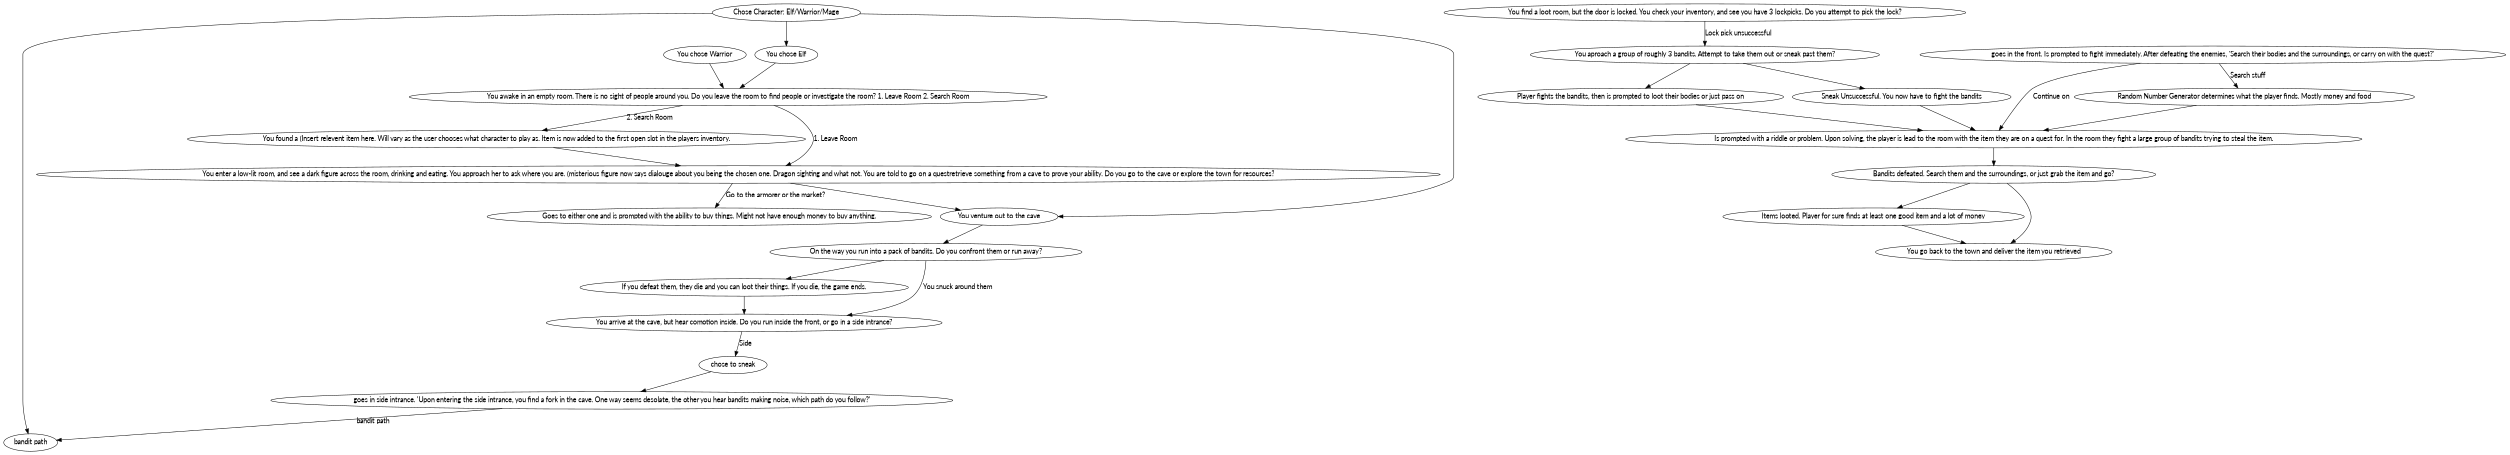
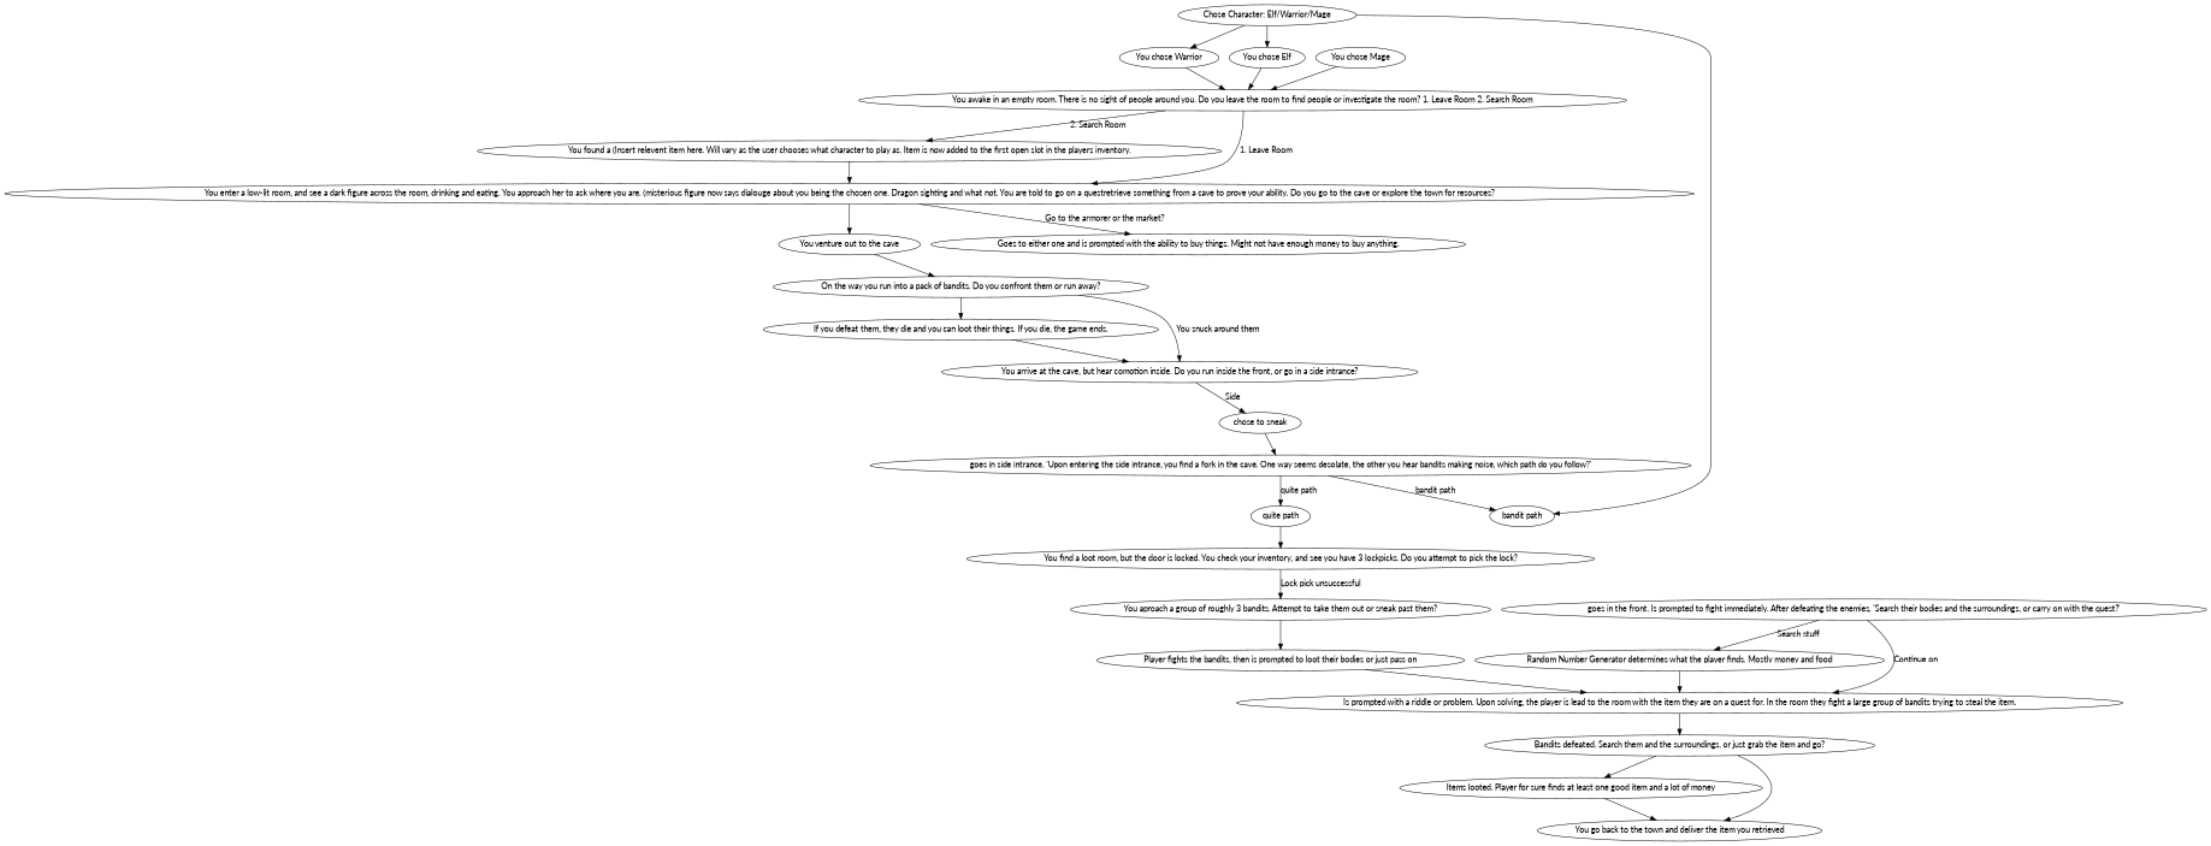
  digraph {
    fontname=Lato
    node [fontname=Lato]
    edge [fontname=Lato]
    n1 [label="Chose Character: Elf/Warrior/Mage"]
    n2 [label="You chose Elf"]
    n3 [label="You chose Warrior"]
    n4 [label="bandit path"]
    n5 [label="You awake in an empty room. There is no sight of people around you. Do you leave the room to find people or investigate the room? 1. Leave Room 2. Search Room"]
+   n6 [label="You chose Mage"]
    n7 [label="You found a (Insert relevent item here. Will vary as the user chooses what character to play as. Item is now added to the first open slot in the players inventory."]
    n8 [label="You enter a low-lit room, and see a dark figure across the room, drinking and eating. You approach her to ask where you are. (misterious figure now says dialouge about you being the chosen one. Dragon sighting and what not. You are told to go on a questretrieve something from a cave to prove your ability. Do you go to the cave or explore the town for resources?"]
    n9 [label="Goes to either one and is prompted with the ability to buy things. Might not have enough money to buy anything."]
    n10 [label="You venture out to the cave"]
    n11 [label="On the way you run into a pack of bandits. Do you confront them or run away?"]
    n12 [label="If you defeat them, they die and you can loot their things. If you die, the game ends."]
    n13 [label="You arrive at the cave, but hear comotion inside. Do you run inside the front, or go in a side intrance?"]
    n14 [label="chose to sneak"]
    n15 [label="goes in side intrance. 'Upon entering the side intrance, you find a fork in the cave. One way seems desolate, the other you hear bandits making noise, which path do you follow?'"]
+   n16 [label="quite path"]
    n17 [label="You find a loot room, but the door is locked. You check your inventory, and see you have 3 lockpicks. Do you attempt to pick the lock?"]
    n18 [label="You aproach a group of roughly 3 bandits. Attempt to take them out or sneak past them?"]
    n19 [label="Player fights the bandits, then is prompted to loot their bodies or just pass on"]
-   n20 [label="Sneak Unsuccessful. You now have to fight the bandits"]
    n21 [label="Is prompted with a riddle or problem. Upon solving, the player is lead to the room with the item they are on a quest for. In the room they fight a large group of bandits trying to steal the item."]
    n22 [label="Bandits defeated. Search them and the surroundings, or just grab the item and go?"]
    n23 [label="goes in the front. Is prompted to fight immediately. After defeating the enemies, 'Search their bodies and the surroundings, or carry on with the quest?'"]
    n24 [label="Random Number Generator determines what the player finds. Mostly money and food"]
    n25 [label="Items looted. Player for sure finds at least one good item and a lot of money"]
    n26 [label="You go back to the town and deliver the item you retrieved"]
    n1 -> n2
-   n1 -> n10
+   n1 -> n3
    n1 -> n4
    n2 -> n5
    n3 -> n5
    n5 -> n7 [label="2. Search Room"]
    n5 -> n8 [label="1. Leave Room"]
+   n6 -> n5
    n7 -> n8
    n8 -> n9 [label="Go to the armorer or the market?"]
    n8 -> n10
    n10 -> n11
    n11 -> n12
    n11 -> n13 [label="You snuck around them"]
    n12 -> n13
    n13 -> n14 [label=Side]
    n14 -> n15
    n15 -> n4 [label="bandit path"]
+   n15 -> n16 [label="quite path"]
+   n16 -> n17
    n17 -> n18 [label="Lock pick unsuccessful"]
    n18 -> n19
-   n18 -> n20
    n19 -> n21
-   n20 -> n21
    n21 -> n22
    n22 -> n25
    n22 -> n26
    n23 -> n21 [label="Continue on"]
    n23 -> n24 [label="Search stuff"]
    n24 -> n21
    n25 -> n26
  }
